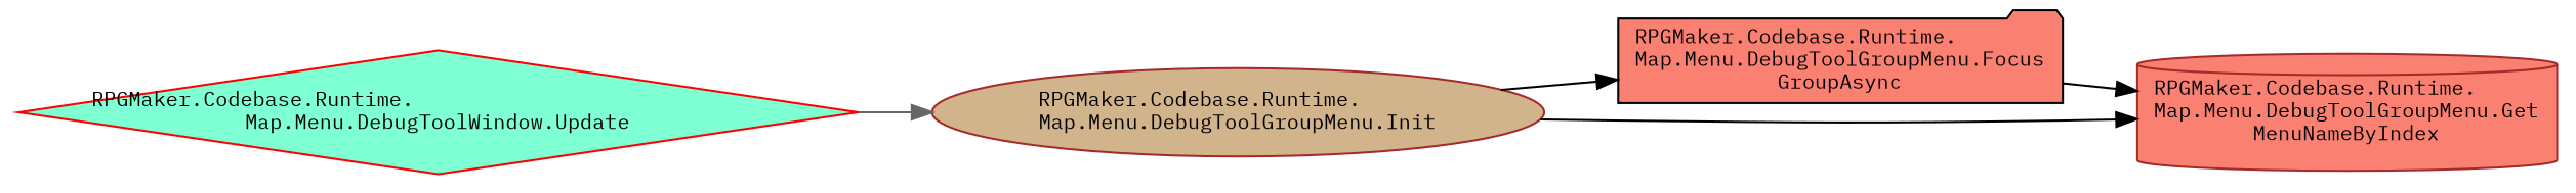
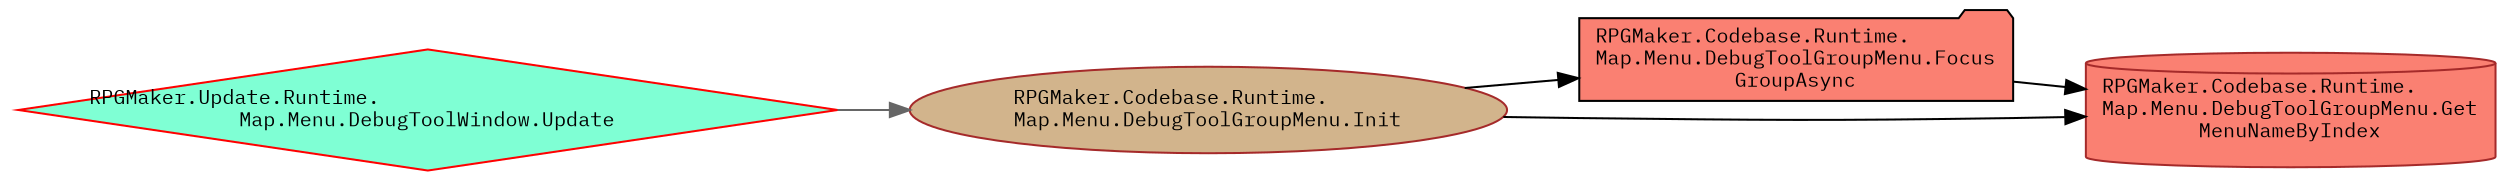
  digraph {
    rankdir=RL
    fontname="IBM Plex Mono"
    node [color=brown fillcolor=salmon fontname="IBM Plex Mono" fontsize=10 style=filled]
    edge [color=black dir=back fontname="IBM Plex Mono" fontsize=10 labelfontname=Helvetica labelfontsize=10 style=solid]
    n1 [fontcolor=black height=0.2 label="RPGMaker.Codebase.Runtime.\lMap.Menu.DebugToolGroupMenu.Get\lMenuNameByIndex" shape=cylinder width=0.4]
    n2 [color=black height=0.2 label="RPGMaker.Codebase.Runtime.\lMap.Menu.DebugToolGroupMenu.Focus\lGroupAsync" shape=folder width=0.4]
    n3 [fillcolor=tan height=0.2 label="RPGMaker.Codebase.Runtime.\lMap.Menu.DebugToolGroupMenu.Init" shape=ellipse width=0.4]
-   n4 [color=red fillcolor=aquamarine height=0.2 label="RPGMaker.Codebase.Runtime.\lMap.Menu.DebugToolWindow.Update" shape=diamond width=0.4]
+   n4 [color=red fillcolor=aquamarine height=0.2 label="RPGMaker.Update.Runtime.\lMap.Menu.DebugToolWindow.Update" shape=diamond width=0.4]
    n1 -> n2
    n1 -> n3
    n2 -> n3
    n3 -> n4 [color=gray40]
  }
